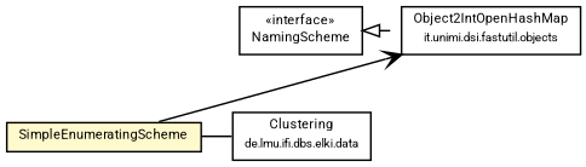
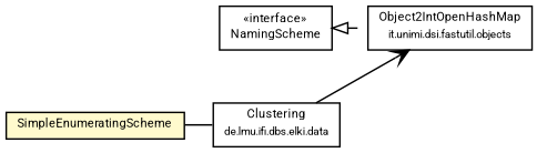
  digraph {
    nodesep=0.15
    rankdir=LR
    ranksep=0.25
    node [fontcolor=black fontname=Roboto fontsize=8 margin=0 shape=plaintext]
    edge [color=black fontname=Roboto fontsize=7 labelfontname=Roboto labelfontsize=7]
    n1 [height=0 label=<<table title="de.lmu.ifi.dbs.elki.result.textwriter.naming.NamingScheme" border="0" cellborder="1" cellspacing="0" cellpadding="2" href="NamingScheme.html" target="_parent"> 		<tr><td><table border="0" cellspacing="0" cellpadding="1"> 		<tr><td align="center" balign="center"> &#171;interface&#187; </td></tr> 		<tr><td align="center" balign="center"> <font face="Roboto">NamingScheme</font> </td></tr> 		</table></td></tr> 		</table>> width=0]
    n2 [height=0 label=<<table title="it.unimi.dsi.fastutil.objects.Object2IntOpenHashMap" border="0" cellborder="1" cellspacing="0" cellpadding="2" href="http://docs.oracle.com/javase/7/docs/api/it/unimi/dsi/fastutil/objects/Object2IntOpenHashMap.html" target="_parent"> 		<tr><td><table border="0" cellspacing="0" cellpadding="1"> 		<tr><td align="center" balign="center"> <font face="Roboto">Object2IntOpenHashMap</font> </td></tr> 		<tr><td align="center" balign="center"> <font face="Roboto" point-size="7.0">it.unimi.dsi.fastutil.objects</font> </td></tr> 		</table></td></tr> 		</table>> width=0]
    n3 [height=0 label=<<table title="de.lmu.ifi.dbs.elki.result.textwriter.naming.SimpleEnumeratingScheme" border="0" cellborder="1" cellspacing="0" cellpadding="2" bgcolor="lemonChiffon" href="SimpleEnumeratingScheme.html" target="_parent"> 		<tr><td><table border="0" cellspacing="0" cellpadding="1"> 		<tr><td align="center" balign="center"> <font face="Roboto">SimpleEnumeratingScheme</font> </td></tr> 		</table></td></tr> 		</table>> width=0]
    n4 [height=0 label=<<table title="de.lmu.ifi.dbs.elki.data.Clustering" border="0" cellborder="1" cellspacing="0" cellpadding="2" href="../../../data/Clustering.html" target="_parent"> 		<tr><td><table border="0" cellspacing="0" cellpadding="1"> 		<tr><td align="center" balign="center"> <font face="Roboto">Clustering</font> </td></tr> 		<tr><td align="center" balign="center"> <font face="Roboto" point-size="7.0">de.lmu.ifi.dbs.elki.data</font> </td></tr> 		</table></td></tr> 		</table>> width=0]
    n1 -> n2 [arrowtail=empty dir=back style=dashed weight=9]
-   n3 -> n2 [arrowhead=open weight=1]
+   n4 -> n2 [arrowhead=open weight=1]
    n3 -> n4 [arrowhead=none weight=2]
  }
